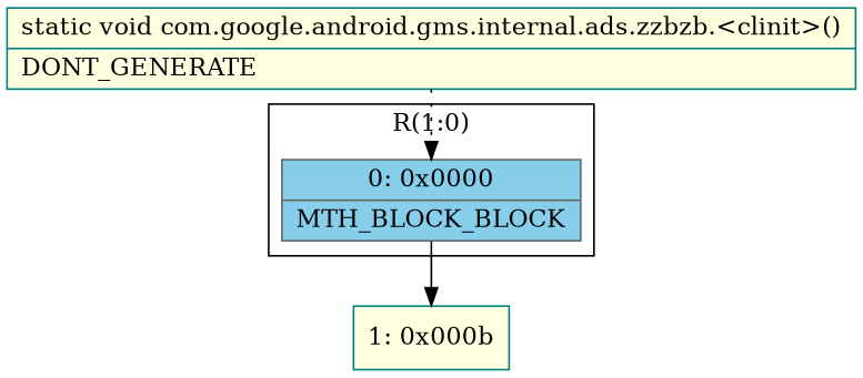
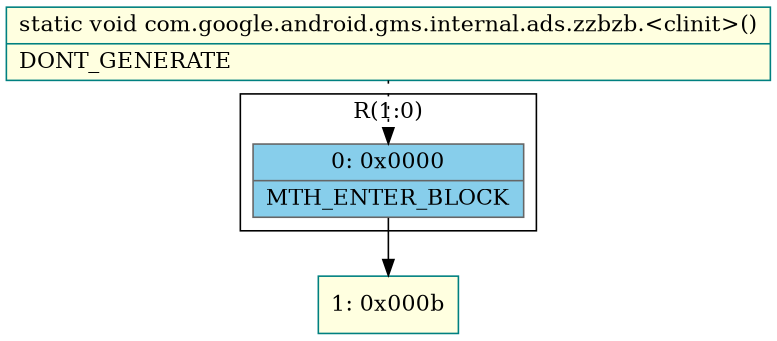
  digraph {
    node [color=teal shape=record style=filled fillcolor=lightyellow]
-   n1 [color=gray40 label="{0\:\ 0x0000|MTH_BLOCK_BLOCK\l}" fillcolor=skyblue]
+   n1 [color=gray40 label="{0\:\ 0x0000|MTH_ENTER_BLOCK\l}" fillcolor=skyblue]
    n2 [label="{1\:\ 0x000b}"]
    n3 [label="{static void com.google.android.gms.internal.ads.zzbzb.\<clinit\>()  | DONT_GENERATE\l}"]
    subgraph cluster_1 {
      label="R(1:0)"
      n1
    }
    n1 -> n2 [style=solid]
    n3 -> n1 [style=dotted]
  }
